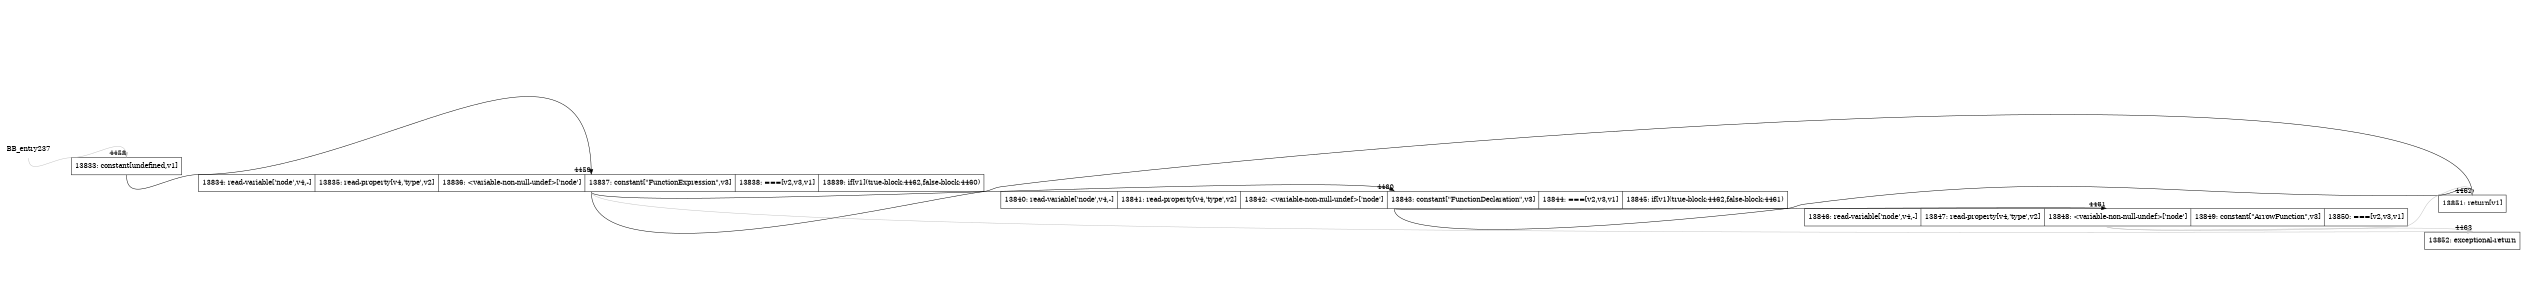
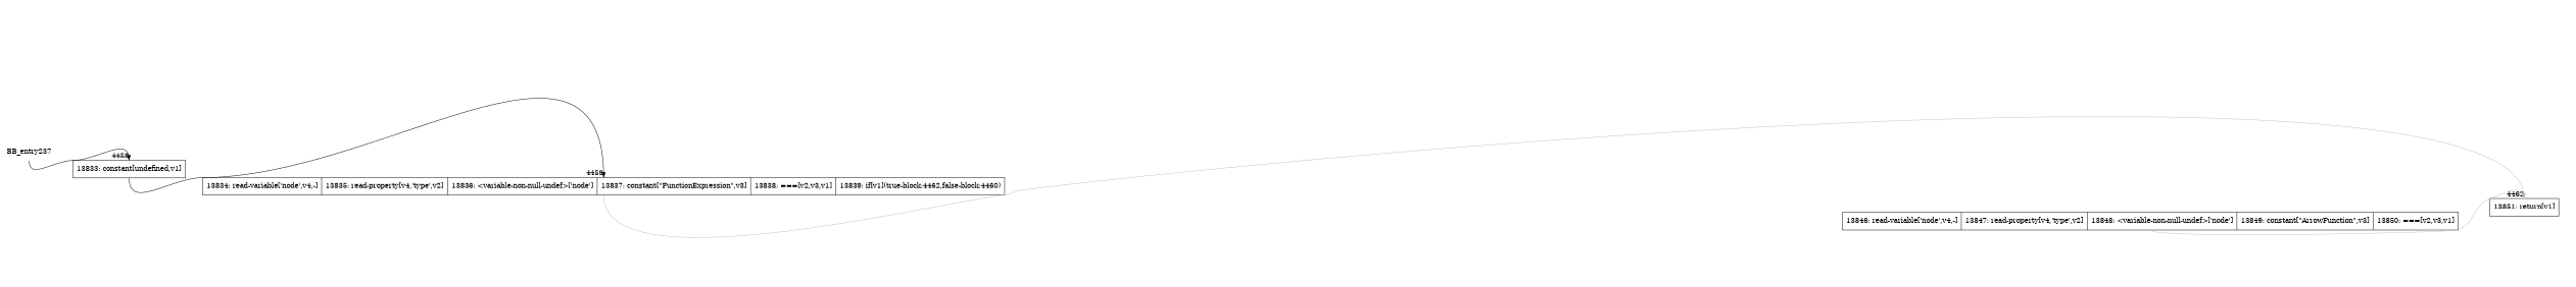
  digraph {
    rankdir=LR
    node [shape=record]
    edge [headport=n tailport=s]
    n1 [label=BB_entry237 shape=none]
    n2 [label="{13833: constant[undefined,v1]}"]
    n3 [label="{13834: read-variable['node',v4,-]|13835: read-property[v4,'type',v2]|13836: \<variable-non-null-undef\>['node']|13837: constant[\"FunctionExpression\",v3]|13838: ===[v2,v3,v1]|13839: if[v1](true-block:4462,false-block:4460)}"]
    n4 [label="{13851: return[v1]}"]
-   n5 [label="{13840: read-variable['node',v4,-]|13841: read-property[v4,'type',v2]|13842: \<variable-non-null-undef\>['node']|13843: constant[\"FunctionDeclaration\",v3]|13844: ===[v2,v3,v1]|13845: if[v1](true-block:4462,false-block:4461)}"]
-   n6 [label="{13852: exceptional-return}"]
    n7 [label="{13846: read-variable['node',v4,-]|13847: read-property[v4,'type',v2]|13848: \<variable-non-null-undef\>['node']|13849: constant[\"ArrowFunction\",v3]|13850: ===[v2,v3,v1]}"]
-   n1 -> n2 [headlabel="    4458" color=gray]
+   n1 -> n2 [headlabel="    4458"]
    n2 -> n3 [headlabel="      4459"]
-   n3 -> n4 [headlabel="      4462"]
-   n3 -> n5 [headlabel="      4460"]
-   n3 -> n6 [color=gray headlabel="      4463"]
-   n5 -> n4
-   n5 -> n7 [headlabel="      4461"]
+   n3 -> n4 [headlabel="      4462" color=gray]
    n7 -> n4 [color=gray]
-   n7 -> n6 [color=gray]
  }
